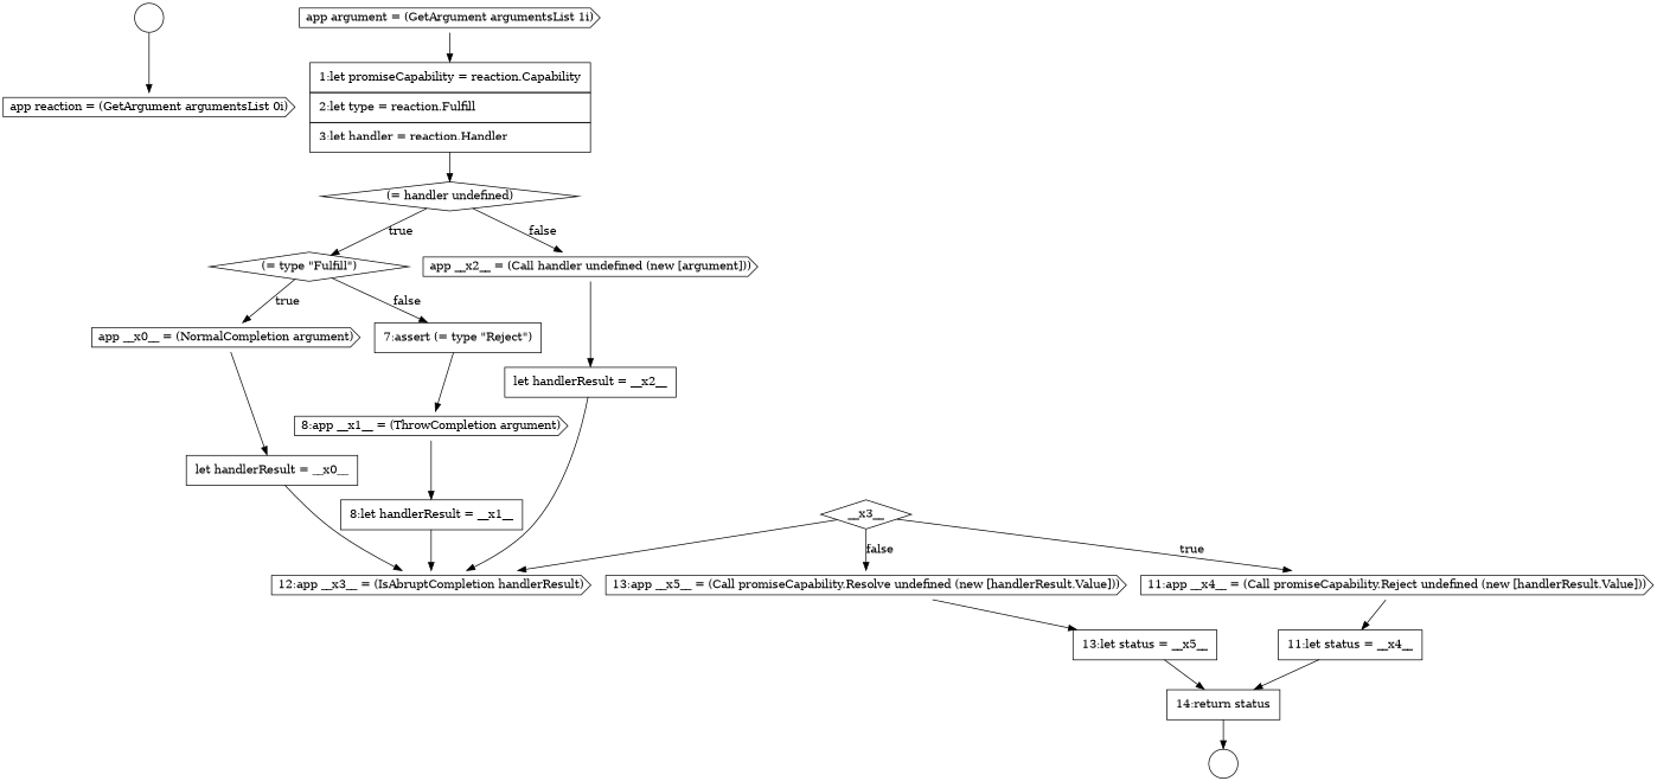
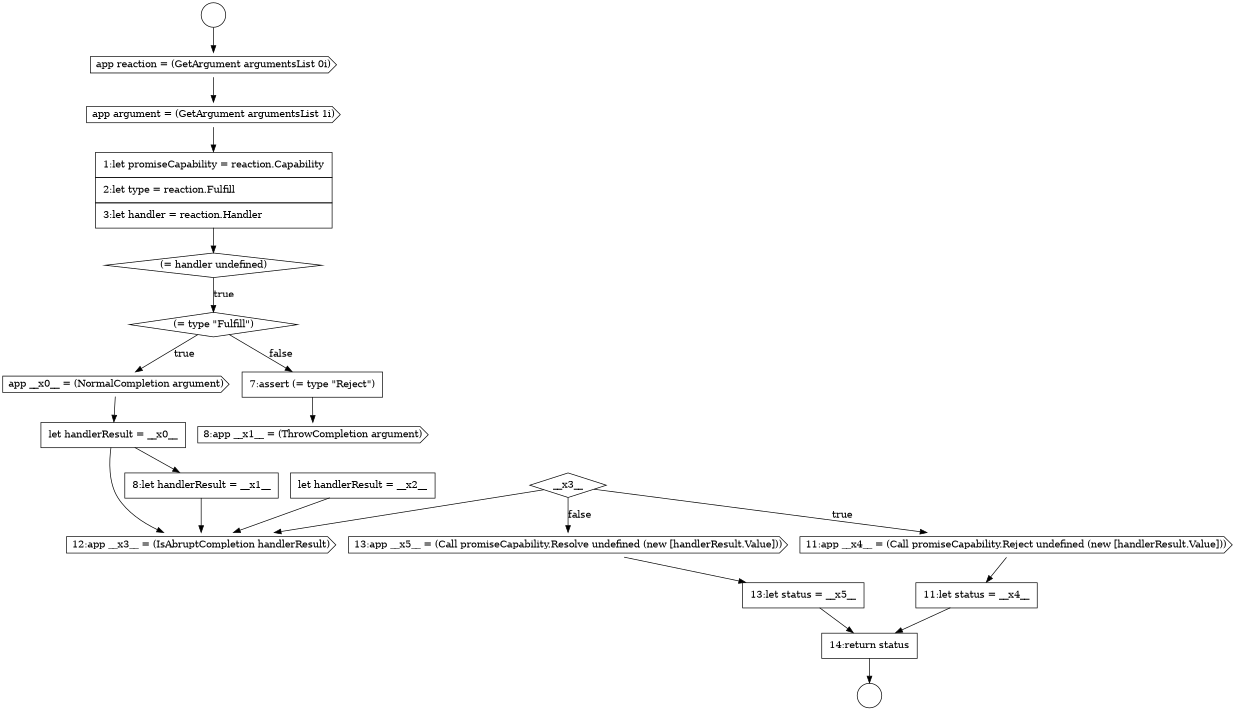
  digraph {
    node [color=black fillcolor=white shape=cds style=filled]
    edge [color=black]
    n1 [label=" " shape=circle]
    n2 [label=<<font color="black">app reaction = (GetArgument argumentsList 0i)</font>>]
    n3 [label=<<font color="black">app argument = (GetArgument argumentsList 1i)</font>>]
    n4 [label=<<font color="black">(= handler undefined)</font>> shape=diamond]
    n5 [label=<<font color="black">(= type &quot;Fulfill&quot;)</font>> shape=diamond]
-   n6 [label=<<font color="black">app __x2__ = (Call handler undefined (new [argument]))</font>>]
    n7 [label=<<font color="black">app __x0__ = (NormalCompletion argument)</font>>]
    n8 [label=<<font color="black">     <table border="0" cellborder="1" cellspacing="0" cellpadding="10">       <tr><td align="left">7:assert (= type &quot;Reject&quot;)</td></tr>     </table>   </font>> margin=0 shape=none]
    n9 [label=<<font color="black">     <table border="0" cellborder="1" cellspacing="0" cellpadding="10">       <tr><td align="left">let handlerResult = __x2__</td></tr>     </table>   </font>> margin=0 shape=none]
    n10 [label=<<font color="black">     <table border="0" cellborder="1" cellspacing="0" cellpadding="10">       <tr><td align="left">11:let status = __x4__</td></tr>     </table>   </font>> margin=0 shape=none]
    n11 [label=<<font color="black">     <table border="0" cellborder="1" cellspacing="0" cellpadding="10">       <tr><td align="left">14:return status</td></tr>     </table>   </font>> margin=0 shape=none]
    n12 [label=" " shape=circle]
    n13 [label=<<font color="black">12:app __x3__ = (IsAbruptCompletion handlerResult)</font>>]
    n14 [label=<<font color="black">     <table border="0" cellborder="1" cellspacing="0" cellpadding="10">       <tr><td align="left">1:let promiseCapability = reaction.Capability</td></tr>       <tr><td align="left">2:let type = reaction.Fulfill</td></tr>       <tr><td align="left">3:let handler = reaction.Handler</td></tr>     </table>   </font>> margin=0 shape=none]
    n15 [label=<<font color="black">13:app __x5__ = (Call promiseCapability.Resolve undefined (new [handlerResult.Value]))</font>>]
    n16 [label=<<font color="black">     <table border="0" cellborder="1" cellspacing="0" cellpadding="10">       <tr><td align="left">13:let status = __x5__</td></tr>     </table>   </font>> margin=0 shape=none]
    n17 [label=<<font color="black">     <table border="0" cellborder="1" cellspacing="0" cellpadding="10">       <tr><td align="left">8:let handlerResult = __x1__</td></tr>     </table>   </font>> margin=0 shape=none]
    n18 [label=<<font color="black">     <table border="0" cellborder="1" cellspacing="0" cellpadding="10">       <tr><td align="left">let handlerResult = __x0__</td></tr>     </table>   </font>> margin=0 shape=none]
    n19 [label=<<font color="black">__x3__</font>> shape=diamond]
    n20 [label=<<font color="black">11:app __x4__ = (Call promiseCapability.Reject undefined (new [handlerResult.Value]))</font>>]
    n21 [label=<<font color="black">8:app __x1__ = (ThrowCompletion argument)</font>>]
    n1 -> n2
+   n2 -> n3
    n3 -> n14
    n4 -> n5 [label=<<font color="black">true</font>>]
-   n4 -> n6 [label=<<font color="black">false</font>>]
    n5 -> n7 [label=<<font color="black">true</font>>]
    n5 -> n8 [label=<<font color="black">false</font>>]
-   n6 -> n9
    n7 -> n18
    n8 -> n21
    n9 -> n13
    n10 -> n11
    n11 -> n12
    n14 -> n4
    n15 -> n16
    n16 -> n11
    n17 -> n13
    n18 -> n13
    n19 -> n13
    n19 -> n15 [label=<<font color="black">false</font>>]
    n19 -> n20 [label=<<font color="black">true</font>>]
    n20 -> n10
-   n21 -> n17
+   n18 -> n17
  }
